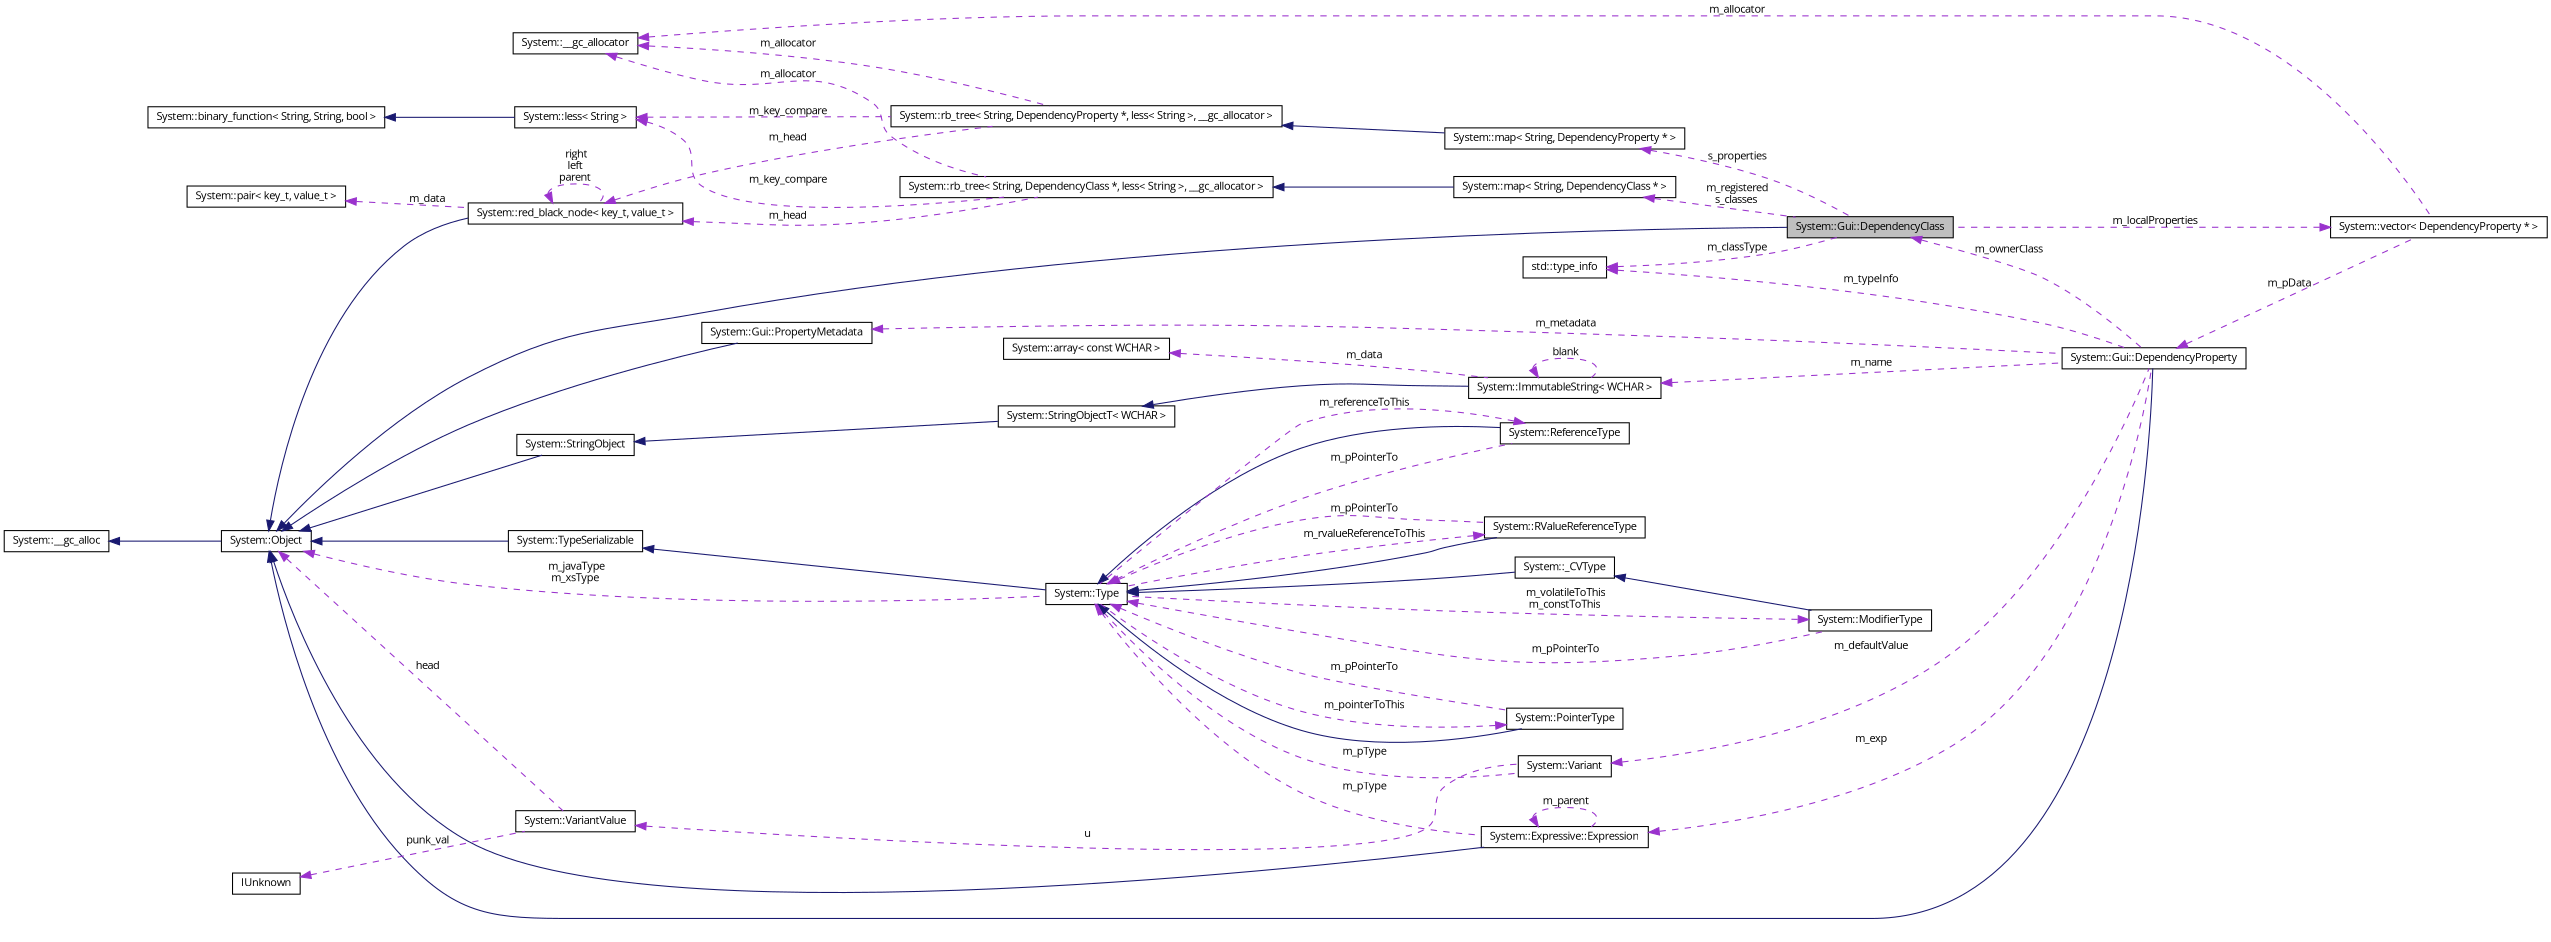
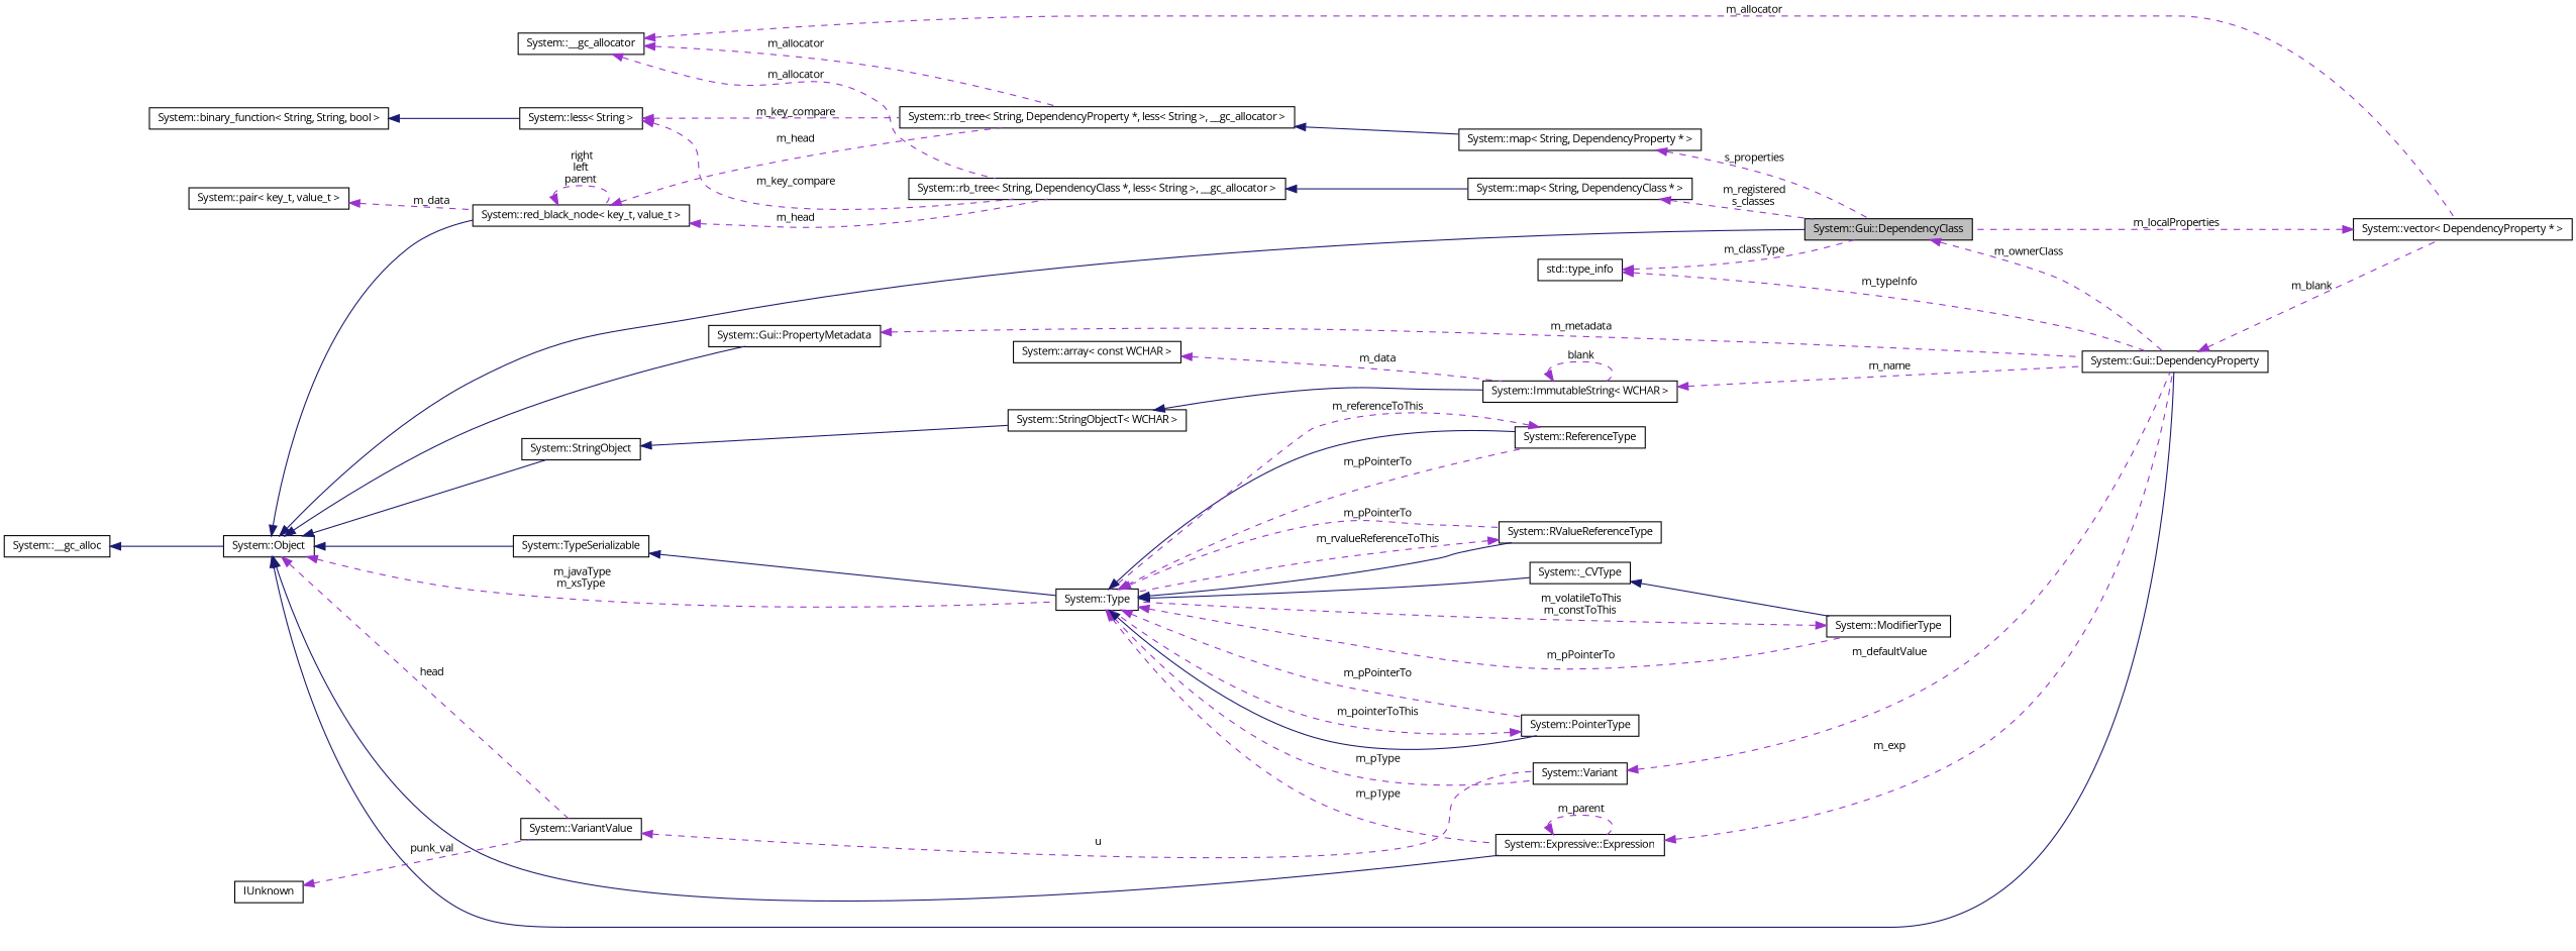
  digraph {
    fontname="Open Sans"
    rankdir=LR
    node [color=black fillcolor=white fontname="Open Sans" fontsize=10 shape=record style=filled]
    edge [color=darkorchid3 dir=back fontname="Open Sans" fontsize=10 labelfontname=Helvetica labelfontsize=10 style=dashed]
    n1 [fillcolor=grey75 fontcolor=black height=0.2 label="System::Gui::DependencyClass" width=0.4]
    n2 [height=0.2 label="System::Gui::DependencyProperty" width=0.4]
    n3 [height=0.2 label="System::vector\< DependencyProperty * \>" width=0.4]
    n4 [height=0.2 label="System::Object" width=0.4]
    n5 [height=0.2 label="System::red_black_node\< key_t, value_t \>" width=0.4]
    n6 [height=0.2 label="System::Gui::PropertyMetadata" width=0.4]
    n7 [height=0.2 label="System::Type" width=0.4]
    n8 [height=0.2 label="System::TypeSerializable" width=0.4]
    n9 [height=0.2 label="System::VariantValue" width=0.4]
    n10 [height=0.2 label="System::Expressive::Expression" width=0.4]
    n11 [height=0.2 label="System::StringObject" width=0.4]
    n12 [height=0.2 label="System::rb_tree\< String, DependencyClass *, less\< String \>, __gc_allocator \>" width=0.4]
    n13 [height=0.2 label="System::rb_tree\< String, DependencyProperty *, less\< String \>, __gc_allocator \>" width=0.4]
    n14 [height=0.2 label="System::Variant" width=0.4]
    n15 [height=0.2 label="System::PointerType" width=0.4]
    n16 [height=0.2 label="System::ReferenceType" width=0.4]
    n17 [height=0.2 label="System::RValueReferenceType" width=0.4]
    n18 [height=0.2 label="System::ModifierType" width=0.4]
    n19 [height=0.2 label="System::_CVType" width=0.4]
    n20 [height=0.2 label="System::StringObjectT\< WCHAR \>" width=0.4]
    n21 [height=0.2 label="System::__gc_alloc" width=0.4]
    n22 [height=0.2 label="System::map\< String, DependencyClass * \>" width=0.4]
    n23 [height=0.2 label="System::__gc_allocator" width=0.4]
    n24 [height=0.2 label="System::map\< String, DependencyProperty * \>" width=0.4]
    n25 [height=0.2 label="System::less\< String \>" width=0.4]
    n26 [height=0.2 label="System::binary_function\< String, String, bool \>" width=0.4]
    n27 [height=0.2 label="System::pair\< key_t, value_t \>" width=0.4]
    n28 [height=0.2 label=IUnknown width=0.4]
    n29 [height=0.2 label="std::type_info" width=0.4]
    n30 [height=0.2 label="System::ImmutableString\< WCHAR \>" width=0.4]
    n31 [height=0.2 label="System::array\< const WCHAR \>" width=0.4]
    n1 -> n2 [label=" m_ownerClass"]
-   n2 -> n3 [label=" m_pData"]
+   n2 -> n3 [label=" m_blank"]
    n3 -> n1 [label=" m_localProperties"]
    n4 -> n1 [color=midnightblue style=solid]
    n4 -> n2 [color=midnightblue style=solid]
    n4 -> n5 [color=midnightblue style=solid]
    n4 -> n6 [color=midnightblue style=solid]
    n4 -> n7 [label=" m_javaType\nm_xsType"]
    n4 -> n8 [color=midnightblue style=solid]
    n4 -> n9 [label=" head"]
    n4 -> n10 [color=midnightblue style=solid]
    n4 -> n11 [color=midnightblue style=solid]
    n5 -> n5 [label=" right\nleft\nparent"]
    n5 -> n12 [label=" m_head"]
    n5 -> n13 [label=" m_head"]
    n6 -> n2 [label=" m_metadata"]
    n7 -> n10 [label=" m_pType"]
    n7 -> n14 [label=" m_pType"]
    n7 -> n15 [color=midnightblue style=solid]
    n7 -> n15 [label=" m_pPointerTo"]
    n7 -> n16 [color=midnightblue style=solid]
    n7 -> n16 [label=" m_pPointerTo"]
    n7 -> n17 [color=midnightblue style=solid]
    n7 -> n17 [label=" m_pPointerTo"]
    n7 -> n18 [label=" m_pPointerTo"]
    n7 -> n19 [color=midnightblue style=solid]
    n8 -> n7 [color=midnightblue style=solid]
    n9 -> n14 [label=" u"]
    n10 -> n2 [label=" m_exp"]
    n10 -> n10 [label=" m_parent"]
    n11 -> n20 [color=midnightblue style=solid]
    n12 -> n22 [color=midnightblue style=solid]
    n13 -> n24 [color=midnightblue style=solid]
    n14 -> n2 [label=" m_defaultValue"]
    n15 -> n7 [label=" m_pointerToThis"]
    n16 -> n7 [label=" m_referenceToThis"]
    n17 -> n7 [label=" m_rvalueReferenceToThis"]
    n18 -> n7 [label=" m_volatileToThis\nm_constToThis"]
    n19 -> n18 [color=midnightblue style=solid]
    n20 -> n30 [color=midnightblue style=solid]
    n21 -> n4 [color=midnightblue style=solid]
    n22 -> n1 [label=" m_registered\ns_classes"]
    n23 -> n3 [label=" m_allocator"]
    n23 -> n12 [label=" m_allocator"]
    n23 -> n13 [label=" m_allocator"]
    n24 -> n1 [label=" s_properties"]
    n25 -> n12 [label=" m_key_compare"]
    n25 -> n13 [label=" m_key_compare"]
    n26 -> n25 [color=midnightblue style=solid]
    n27 -> n5 [label=" m_data"]
    n28 -> n9 [label=" punk_val"]
    n29 -> n1 [label=" m_classType"]
    n29 -> n2 [label=" m_typeInfo"]
    n30 -> n2 [label=" m_name"]
    n30 -> n30 [label=" blank"]
    n31 -> n30 [label=" m_data"]
  }
